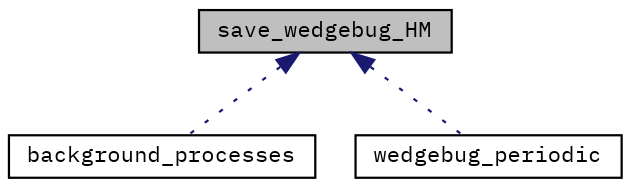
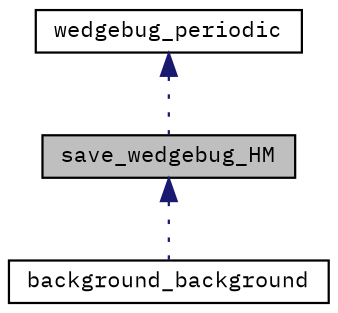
  digraph {
    fontname="IBM Plex Mono"
    rankdir=TB
    node [color=black fillcolor=white fontname="IBM Plex Mono" fontsize=10 shape=record style=filled]
    edge [color=midnightblue dir=back fontname="IBM Plex Mono" fontsize=10 labelfontname=FreeSans labelfontsize=10 style=dotted]
    n1 [fillcolor=grey75 fontcolor=black height=0.2 label=save_wedgebug_HM width=0.4]
-   n2 [height=0.2 label=background_processes width=0.4]
+   n2 [height=0.2 label=background_background width=0.4]
    n3 [height=0.2 label=wedgebug_periodic width=0.4]
    n1 -> n2
-   n1 -> n3
+   n3 -> n1
  }
